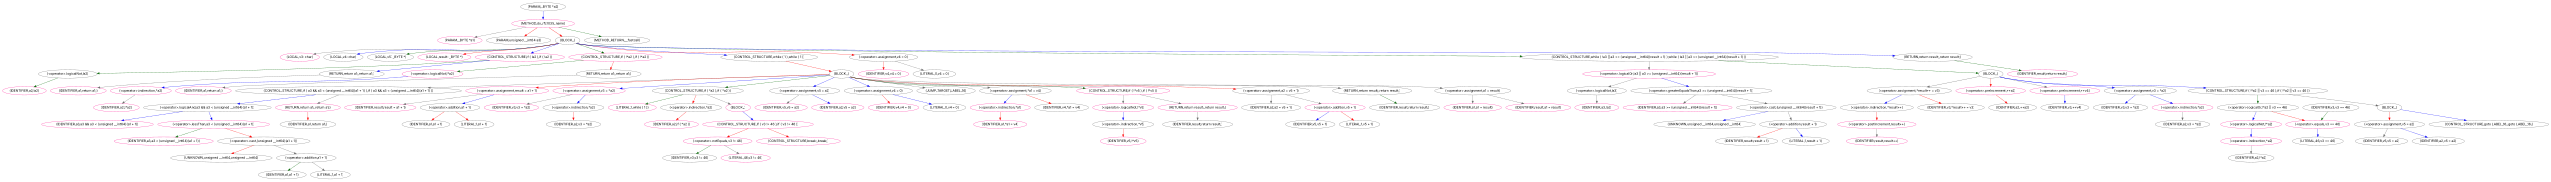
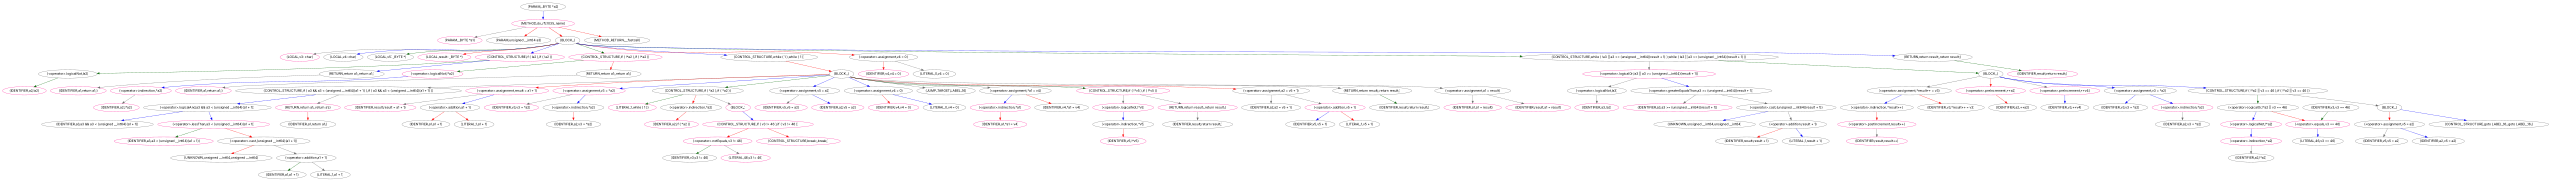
  digraph {
    fontname=Inter
    node [color=gray40 fontname=Inter]
    edge [color=gray40 fontname=Inter]
    n1 [color=deeppink label="(METHOD,do_rfc1035_name)"]
    n2 [color=deeppink label="(PARAM,_BYTE *a1)"]
    n3 [label="(PARAM,unsigned __int64 a3)"]
    n4 [label="(BLOCK,,)"]
    n5 [label="(METHOD_RETURN,__fastcall)"]
    n6 [label="(PARAM,_BYTE *a2)"]
    n7 [color=deeppink label="(LOCAL,v3: char)"]
    n8 [label="(LOCAL,v4: char)"]
    n9 [label="(LOCAL,v5: _BYTE *)"]
    n10 [color=deeppink label="(LOCAL,result: _BYTE *)"]
    n11 [color=deeppink label="(CONTROL_STRUCTURE,if ( !a2 ),if ( !a2 ))"]
    n12 [color=deeppink label="(CONTROL_STRUCTURE,if ( !*a2 ),if ( !*a2 ))"]
    n13 [label="(CONTROL_STRUCTURE,while ( 1 ),while ( 1 ))"]
    n14 [label="(<operator>.assignment,v4 = 0)"]
    n15 [label="(CONTROL_STRUCTURE,while ( !a3 || a3 >= (unsigned __int64)(result + 1) ),while ( !a3 || a3 >= (unsigned __int64)(result + 1) ))"]
    n16 [label="(RETURN,return result;,return result;)"]
    n17 [label="(<operator>.logicalNot,!a2)"]
    n18 [label="(RETURN,return a1;,return a1;)"]
    n19 [color=deeppink label="(<operator>.logicalNot,!*a2)"]
    n20 [label="(RETURN,return a1;,return a1;)"]
    n21 [label="(BLOCK,,)"]
    n22 [color=deeppink label="(IDENTIFIER,v4,v4 = 0)"]
    n23 [label="(LITERAL,0,v4 = 0)"]
    n24 [color=deeppink label="(<operator>.logicalOr,!a3 || a3 >= (unsigned __int64)(result + 1))"]
    n25 [label="(BLOCK,,)"]
    n26 [color=deeppink label="(IDENTIFIER,result,return result;)"]
    n27 [color=deeppink label="(IDENTIFIER,a2,!a2)"]
    n28 [color=deeppink label="(IDENTIFIER,a1,return a1;)"]
    n29 [color=deeppink label="(<operator>.indirection,*a2)"]
    n30 [color=deeppink label="(IDENTIFIER,a1,return a1;)"]
    n31 [color=deeppink label="(IDENTIFIER,a2,!*a2)"]
    n32 [color=deeppink label="(LITERAL,1,while ( 1 ))"]
    n33 [label="(CONTROL_STRUCTURE,if ( a3 && a3 < (unsigned __int64)(a1 + 1) ),if ( a3 && a3 < (unsigned __int64)(a1 + 1) ))"]
    n34 [color=deeppink label="(<operator>.assignment,result = a1 + 1)"]
    n35 [color=deeppink label="(<operator>.assignment,v3 = *a2)"]
    n36 [label="(CONTROL_STRUCTURE,if ( *a2 ),if ( *a2 ))"]
    n37 [label="(<operator>.assignment,v5 = a2)"]
    n38 [label="(<operator>.assignment,v4 = 0)"]
    n39 [label="(JUMP_TARGET,LABEL_16)"]
    n40 [label="(<operator>.assignment,*a1 = v4)"]
    n41 [color=deeppink label="(CONTROL_STRUCTURE,if ( !*v5 ),if ( !*v5 ))"]
    n42 [label="(<operator>.assignment,a2 = v5 + 1)"]
    n43 [label="(RETURN,return result;,return result;)"]
    n44 [label="(<operator>.assignment,a1 = result)"]
    n45 [label="(<operator>.logicalAnd,a3 && a3 < (unsigned __int64)(a1 + 1))"]
    n46 [color=deeppink label="(RETURN,return a1;,return a1;)"]
    n47 [color=deeppink label="(IDENTIFIER,result,result = a1 + 1)"]
    n48 [label="(<operator>.addition,a1 + 1)"]
    n49 [color=deeppink label="(IDENTIFIER,v3,v3 = *a2)"]
    n50 [label="(<operator>.indirection,*a2)"]
    n51 [label="(<operator>.indirection,*a2)"]
    n52 [color=deeppink label="(BLOCK,,)"]
    n53 [color=deeppink label="(IDENTIFIER,v5,v5 = a2)"]
    n54 [color=deeppink label="(IDENTIFIER,a2,v5 = a2)"]
    n55 [color=deeppink label="(IDENTIFIER,v4,v4 = 0)"]
    n56 [label="(LITERAL,0,v4 = 0)"]
    n57 [color=deeppink label="(<operator>.indirection,*a1)"]
    n58 [label="(IDENTIFIER,v4,*a1 = v4)"]
    n59 [color=deeppink label="(<operator>.logicalNot,!*v5)"]
    n60 [color=deeppink label="(RETURN,return result;,return result;)"]
    n61 [label="(IDENTIFIER,a2,a2 = v5 + 1)"]
    n62 [color=deeppink label="(<operator>.addition,v5 + 1)"]
    n63 [label="(IDENTIFIER,result,return result;)"]
    n64 [color=deeppink label="(IDENTIFIER,a1,a1 = result)"]
    n65 [color=deeppink label="(IDENTIFIER,result,a1 = result)"]
-   n66 [color=deeppink label="(IDENTIFIER,a3,a3 && a3 < (unsigned __int64)(a1 + 1))"]
+   n66 [label="(IDENTIFIER,a3,a3 && a3 < (unsigned __int64)(a1 + 1))"]
    n67 [color=deeppink label="(<operator>.lessThan,a3 < (unsigned __int64)(a1 + 1))"]
    n68 [label="(IDENTIFIER,a1,return a1;)"]
    n69 [color=deeppink label="(IDENTIFIER,a3,a3 < (unsigned __int64)(a1 + 1))"]
    n70 [label="(<operator>.cast,(unsigned __int64)(a1 + 1))"]
    n71 [label="(UNKNOWN,unsigned __int64,unsigned __int64)"]
    n72 [label="(<operator>.addition,a1 + 1)"]
    n73 [label="(IDENTIFIER,a1,a1 + 1)"]
    n74 [label="(LITERAL,1,a1 + 1)"]
    n75 [label="(IDENTIFIER,a1,a1 + 1)"]
    n76 [label="(LITERAL,1,a1 + 1)"]
    n77 [label="(IDENTIFIER,a2,v3 = *a2)"]
    n78 [color=deeppink label="(IDENTIFIER,a2,if ( *a2 ))"]
    n79 [color=deeppink label="(CONTROL_STRUCTURE,if ( v3 != 46 ),if ( v3 != 46 ))"]
    n80 [color=deeppink label="(<operator>.notEquals,v3 != 46)"]
    n81 [color=deeppink label="(CONTROL_STRUCTURE,break;,break;)"]
    n82 [label="(IDENTIFIER,v3,v3 != 46)"]
    n83 [color=deeppink label="(LITERAL,46,v3 != 46)"]
    n84 [color=deeppink label="(IDENTIFIER,a1,*a1 = v4)"]
    n85 [label="(<operator>.indirection,*v5)"]
    n86 [label="(IDENTIFIER,result,return result;)"]
    n87 [color=deeppink label="(IDENTIFIER,v5,!*v5)"]
    n88 [label="(IDENTIFIER,v5,v5 + 1)"]
    n89 [label="(LITERAL,1,v5 + 1)"]
    n90 [label="(<operator>.logicalNot,!a3)"]
    n91 [label="(<operator>.greaterEqualsThan,a3 >= (unsigned __int64)(result + 1))"]
    n92 [label="(<operator>.assignment,*result++ = v3)"]
    n93 [color=deeppink label="(<operator>.preIncrement,++a2)"]
    n94 [color=deeppink label="(<operator>.preIncrement,++v4)"]
    n95 [label="(<operator>.assignment,v3 = *a2)"]
    n96 [label="(CONTROL_STRUCTURE,if ( !*a2 || v3 == 46 ),if ( !*a2 || v3 == 46 ))"]
    n97 [color=deeppink label="(IDENTIFIER,a3,!a3)"]
    n98 [color=deeppink label="(IDENTIFIER,a3,a3 >= (unsigned __int64)(result + 1))"]
    n99 [label="(<operator>.cast,(unsigned __int64)(result + 1))"]
    n100 [label="(UNKNOWN,unsigned __int64,unsigned __int64)"]
    n101 [label="(<operator>.addition,result + 1)"]
    n102 [label="(IDENTIFIER,result,result + 1)"]
    n103 [label="(LITERAL,1,result + 1)"]
    n104 [label="(<operator>.indirection,*result++)"]
    n105 [label="(IDENTIFIER,v3,*result++ = v3)"]
    n106 [label="(IDENTIFIER,a2,++a2)"]
    n107 [label="(IDENTIFIER,v3,++v4)"]
    n108 [label="(IDENTIFIER,v3,v3 = *a2)"]
    n109 [color=deeppink label="(<operator>.indirection,*a2)"]
    n110 [label="(<operator>.logicalOr,!*a2 || v3 == 46)"]
    n111 [label="(BLOCK,,)"]
    n112 [color=deeppink label="(<operator>.postIncrement,result++)"]
    n113 [color=deeppink label="(IDENTIFIER,result,result++)"]
    n114 [label="(IDENTIFIER,a2,v3 = *a2)"]
    n115 [color=deeppink label="(<operator>.logicalNot,!*a2)"]
    n116 [color=deeppink label="(<operator>.equals,v3 == 46)"]
    n117 [label="(<operator>.assignment,v5 = a2)"]
    n118 [label="(CONTROL_STRUCTURE,goto LABEL_16;,goto LABEL_16;)"]
    n119 [color=deeppink label="(<operator>.indirection,*a2)"]
    n120 [label="(LITERAL,46,v3 == 46)"]
    n121 [label="(IDENTIFIER,a2,!*a2)"]
    n122 [label="(IDENTIFIER,v3,v3 == 46)"]
    n123 [label="(IDENTIFIER,v5,v5 = a2)"]
    n124 [label="(IDENTIFIER,a2,v5 = a2)"]
    n1 -> n2
    n1 -> n3 [color=red]
    n1 -> n4 [color=red]
-   n1 -> n5 [color=darkgreen]
+   n1 -> n5 [color=red]
    n4 -> n7
    n4 -> n8 [color=blue]
    n4 -> n9 [color=darkgreen]
    n4 -> n10 [color=red]
    n4 -> n11 [color=blue]
    n4 -> n12 [color=darkgreen]
    n4 -> n13 [color=blue]
    n4 -> n14 [color=red]
    n4 -> n15 [color=darkgreen]
    n4 -> n16 [color=blue]
    n6 -> n1 [color=blue]
    n11 -> n17 [color=darkgreen]
    n11 -> n18 [color=blue]
    n12 -> n19 [color=darkgreen]
    n12 -> n20 [color=red]
    n13 -> n21 [color=red]
    n14 -> n22 [color=red]
    n14 -> n23
    n15 -> n24
    n15 -> n25 [color=darkgreen]
    n16 -> n26 [color=darkgreen]
    n17 -> n27 [color=darkgreen]
    n18 -> n28
    n19 -> n29 [color=blue]
    n20 -> n30
    n21 -> n33
    n21 -> n34 [color=red]
    n21 -> n35 [color=blue]
    n21 -> n36 [color=darkgreen]
    n21 -> n37 [color=blue]
    n21 -> n38 [color=blue]
    n21 -> n39
    n21 -> n40
    n21 -> n41 [color=darkgreen]
    n21 -> n42 [color=red]
    n21 -> n43
    n21 -> n44
    n24 -> n90
    n24 -> n91 [color=blue]
    n25 -> n92
    n25 -> n93 [color=red]
    n25 -> n94
    n25 -> n95 [color=blue]
    n25 -> n96 [color=blue]
    n29 -> n31
    n33 -> n45 [color=blue]
    n33 -> n46
    n34 -> n47
    n34 -> n48 [color=blue]
    n35 -> n49
    n35 -> n50 [color=blue]
    n36 -> n32 [color=darkgreen]
    n36 -> n51 [color=red]
    n36 -> n52
    n37 -> n53
    n37 -> n54 [color=blue]
    n38 -> n55 [color=red]
    n38 -> n56 [color=blue]
    n40 -> n57 [color=blue]
    n40 -> n58 [color=red]
    n41 -> n59
    n41 -> n60
    n42 -> n61
    n42 -> n62
    n43 -> n63 [color=darkgreen]
    n44 -> n64
    n44 -> n65
    n45 -> n66 [color=blue]
    n45 -> n67 [color=blue]
    n46 -> n68 [color=red]
    n48 -> n75 [color=red]
    n48 -> n76 [color=red]
    n50 -> n77 [color=red]
    n51 -> n78 [color=red]
    n52 -> n79 [color=blue]
    n57 -> n84 [color=red]
    n59 -> n85 [color=blue]
    n60 -> n86
    n62 -> n88 [color=blue]
    n62 -> n89 [color=red]
    n67 -> n69 [color=darkgreen]
    n67 -> n70 [color=red]
    n70 -> n71 [color=red]
    n70 -> n72
    n72 -> n73 [color=darkgreen]
    n72 -> n74
    n79 -> n80 [color=red]
    n79 -> n81 [color=red]
    n80 -> n82 [color=darkgreen]
    n80 -> n83
    n85 -> n87 [color=red]
    n90 -> n97
    n91 -> n98
    n91 -> n99
    n92 -> n104 [color=blue]
    n92 -> n105 [color=red]
    n93 -> n106 [color=red]
    n94 -> n107 [color=blue]
    n95 -> n108 [color=blue]
    n95 -> n109 [color=blue]
    n96 -> n110 [color=darkgreen]
    n96 -> n111
    n99 -> n100 [color=blue]
    n99 -> n101
    n101 -> n102 [color=red]
    n101 -> n103 [color=blue]
    n104 -> n112 [color=red]
    n109 -> n114
    n110 -> n115 [color=blue]
    n110 -> n116 [color=red]
    n111 -> n117 [color=red]
    n111 -> n118 [color=blue]
    n112 -> n113
    n115 -> n119 [color=blue]
    n116 -> n120 [color=blue]
    n117 -> n123
    n117 -> n124 [color=blue]
    n119 -> n121
    n122 -> n116 [color=darkgreen]
  }
